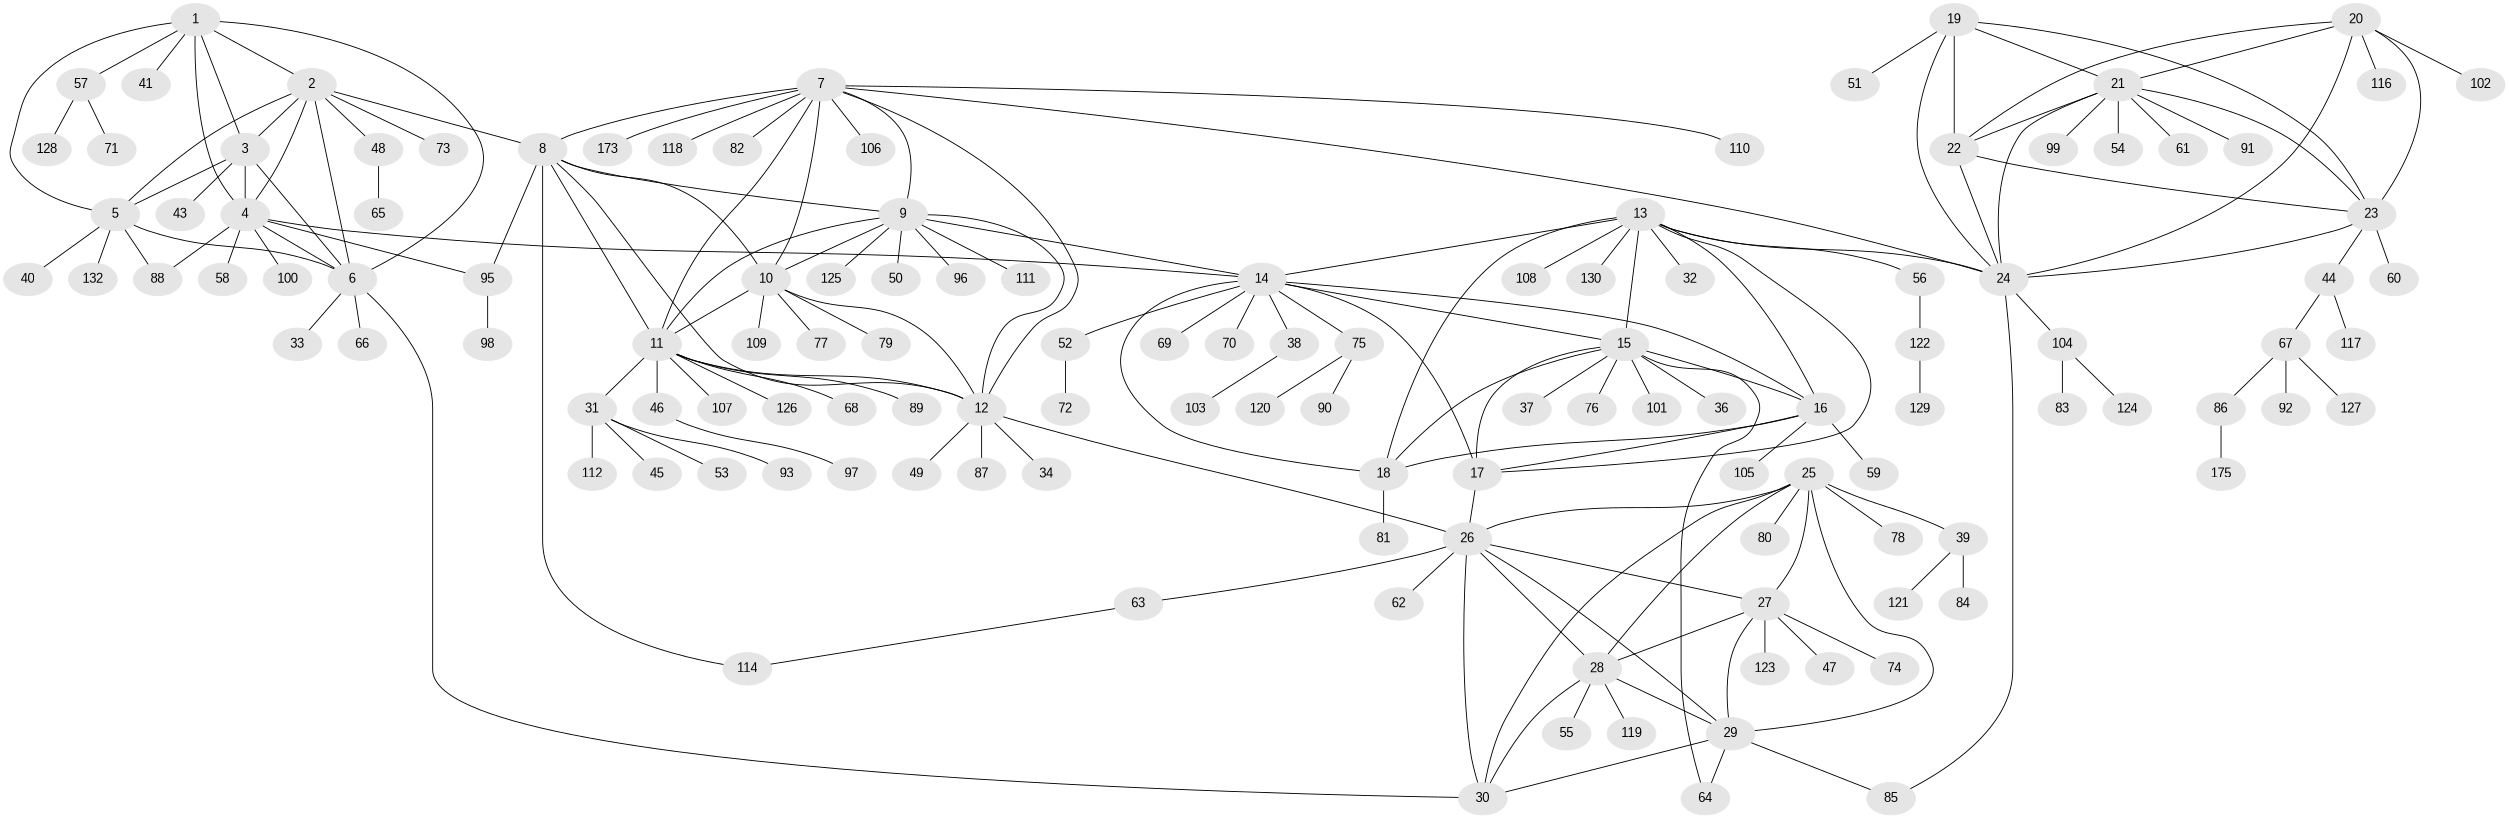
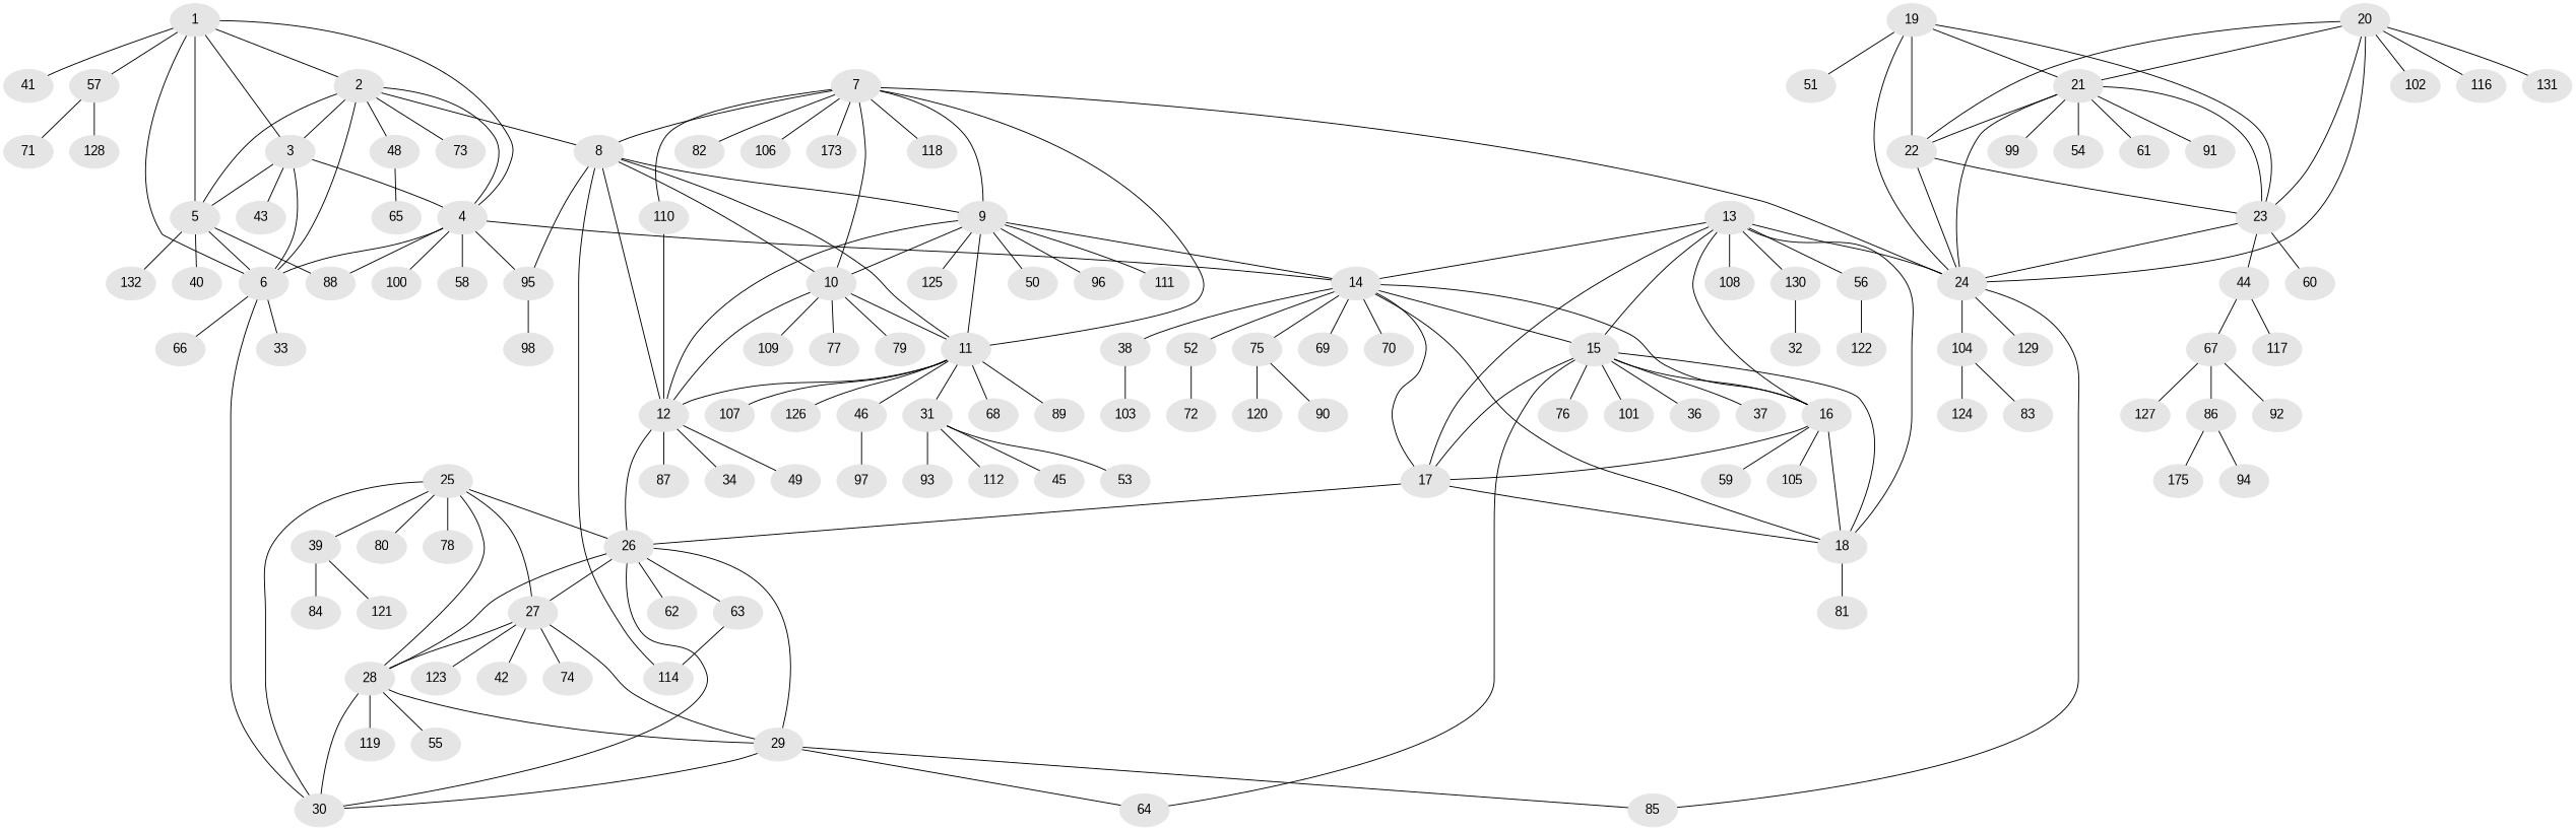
  graph {
    fontname="Liberation Sans"
    node [color=gray90 fontname="Liberation Sans" style=filled]
    edge [fontname="Liberation Sans"]
    1
    2
    3
    4
    5
    6
    41
    57
    8
    48
    73
    43
    14
    58
    95
    100
    88
    40
    132
    30
    33
    66
    24
    85
    104
    71
    128
    9
    10
    11
    12
    114
    65
    15
    16
    17
    18
    38
    52
    69
    70
    75
    98
    7
    82
    106
    110
    n48 [label=173]
    118
    50
    96
    111
    125
    77
    79
    109
    31
    46
    68
    89
    107
    126
    26
    34
    49
    87
    45
    53
    93
    112
    97
    29
    27
    28
    62
    63
    13
    32
    56
    108
    130
    36
    37
    64
    76
    101
    59
    105
    81
    122
    103
    72
    90
    120
    19
    21
    22
    23
    51
    20
    102
    116
+   131
    54
    61
    91
    99
    44
    60
    67
    117
    83
    124
    25
    39
    78
    80
-   42 [label=47]
+   42
    74
    123
    55
    119
    84
    121
    86
    92
    127
    129
+   94
    n130 [label=175]
    1 -- 2
    1 -- 3
    1 -- 4
    1 -- 5
    1 -- 6
    1 -- 41
    1 -- 57
    2 -- 3
    2 -- 4
    2 -- 5
    2 -- 6
    2 -- 8
    2 -- 48
    2 -- 73
    3 -- 4
    3 -- 5
    3 -- 6
    3 -- 43
    4 -- 6
    4 -- 14
    4 -- 58
    4 -- 95
    4 -- 100
    4 -- 88
    5 -- 6
    5 -- 88
    5 -- 40
    5 -- 132
    6 -- 30
    6 -- 33
    6 -- 66
    57 -- 71
    57 -- 128
    8 -- 95
    8 -- 9
    8 -- 10
    8 -- 11
    8 -- 12
    8 -- 114
    48 -- 65
    14 -- 15
    14 -- 16
    14 -- 17
    14 -- 18
    14 -- 38
    14 -- 52
    14 -- 69
    14 -- 70
    14 -- 75
    95 -- 98
    24 -- 85
    24 -- 104
    104 -- 83
    104 -- 124
    9 -- 14
    9 -- 10
    9 -- 11
    9 -- 12
    9 -- 50
    9 -- 96
    9 -- 111
    9 -- 125
    10 -- 11
    10 -- 12
    10 -- 77
    10 -- 79
    10 -- 109
    11 -- 12
    11 -- 31
    11 -- 46
    11 -- 68
    11 -- 89
    11 -- 107
    11 -- 126
    12 -- 26
    12 -- 34
    12 -- 49
    12 -- 87
    15 -- 16
    15 -- 17
    15 -- 18
    15 -- 36
    15 -- 37
    15 -- 64
    15 -- 76
    15 -- 101
    16 -- 17
    16 -- 18
    16 -- 59
    16 -- 105
+   17 -- 18
    17 -- 26
    18 -- 81
    38 -- 103
    52 -- 72
    75 -- 90
    75 -- 120
    7 -- 8
    7 -- 24
    7 -- 9
    7 -- 10
    7 -- 11
-   7 -- 12
+   110 -- 12
    7 -- 82
    7 -- 106
    7 -- 110
    7 -- n48
    7 -- 118
    31 -- 45
    31 -- 53
    31 -- 93
    31 -- 112
    46 -- 97
    26 -- 30
    26 -- 29
    26 -- 27
    26 -- 28
    26 -- 62
    26 -- 63
    29 -- 30
    29 -- 85
    29 -- 64
    27 -- 29
    27 -- 28
    27 -- 42
    27 -- 74
    27 -- 123
    28 -- 30
    28 -- 29
    28 -- 55
    28 -- 119
    63 -- 114
    13 -- 14
    13 -- 24
    13 -- 15
    13 -- 16
    13 -- 17
    13 -- 18
-   13 -- 32
+   130 -- 32
    13 -- 56
    13 -- 108
    13 -- 130
    56 -- 122
-   122 -- 129
+   24 -- 129
    19 -- 24
    19 -- 21
    19 -- 22
    19 -- 23
    19 -- 51
    21 -- 24
    21 -- 22
    21 -- 23
    21 -- 54
    21 -- 61
    21 -- 91
    21 -- 99
    22 -- 24
    22 -- 23
    23 -- 24
    23 -- 44
    23 -- 60
    20 -- 24
    20 -- 21
    20 -- 22
    20 -- 23
    20 -- 102
    20 -- 116
+   20 -- 131
    44 -- 67
    44 -- 117
    67 -- 86
    67 -- 92
    67 -- 127
    25 -- 30
    25 -- 26
-   25 -- 29
    25 -- 27
    25 -- 28
    25 -- 39
    25 -- 78
    25 -- 80
    39 -- 84
    39 -- 121
+   86 -- 94
    86 -- n130
  }
